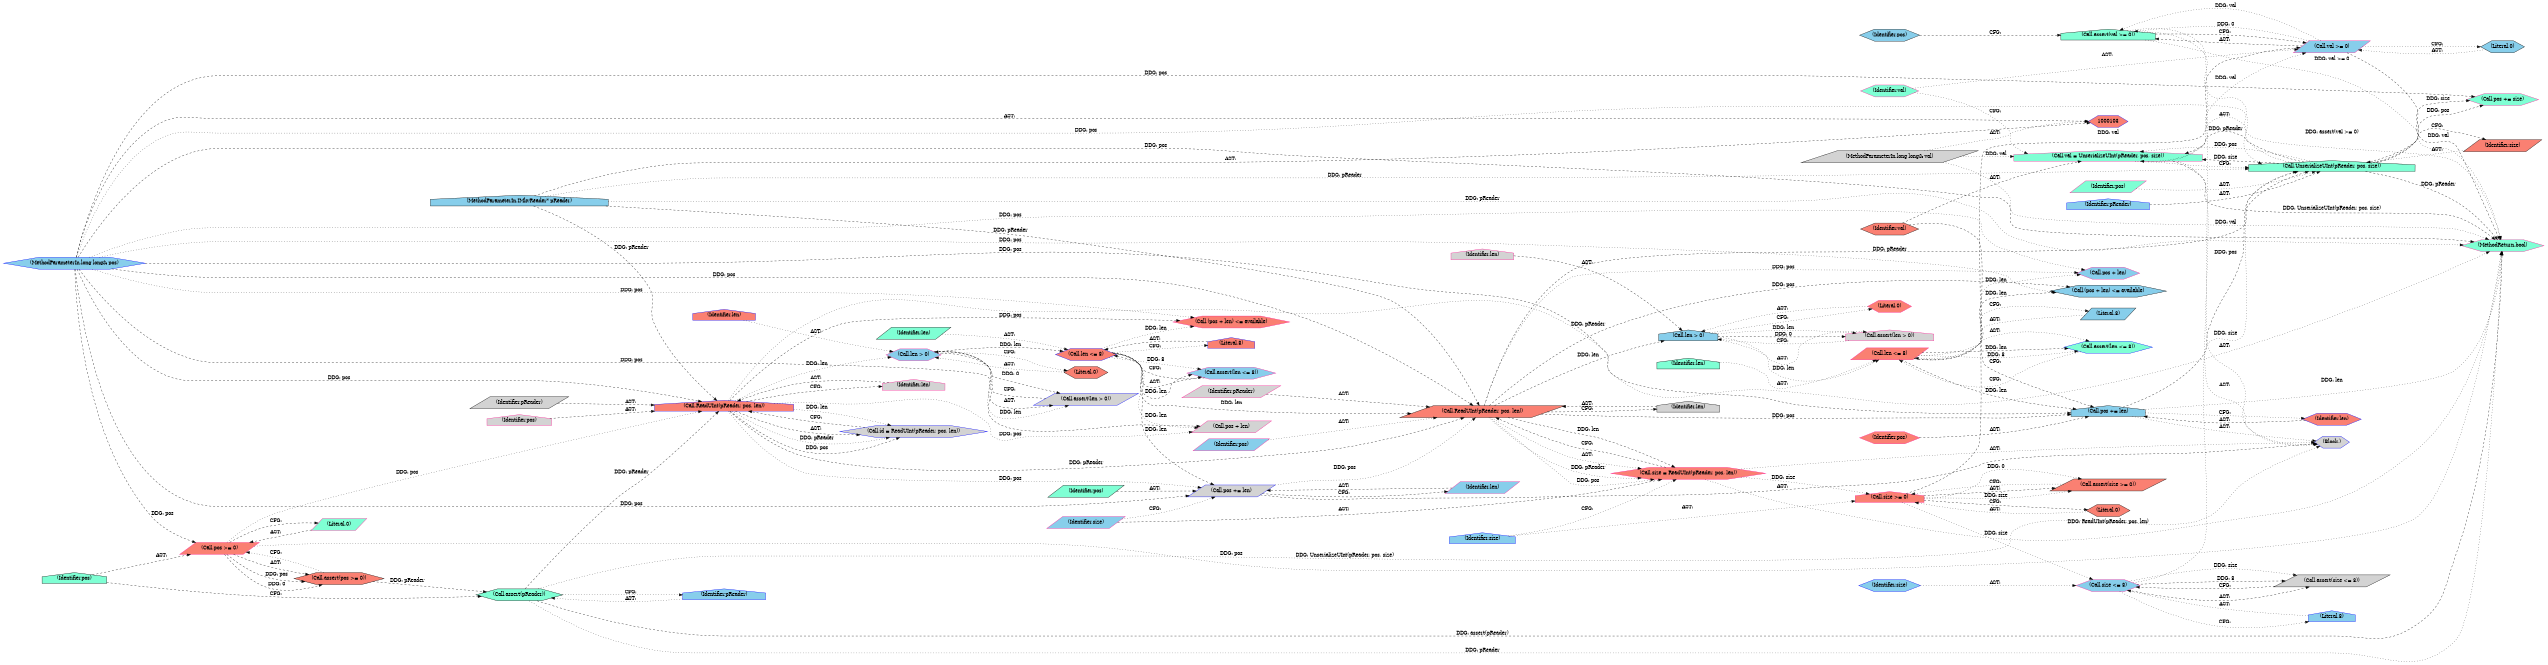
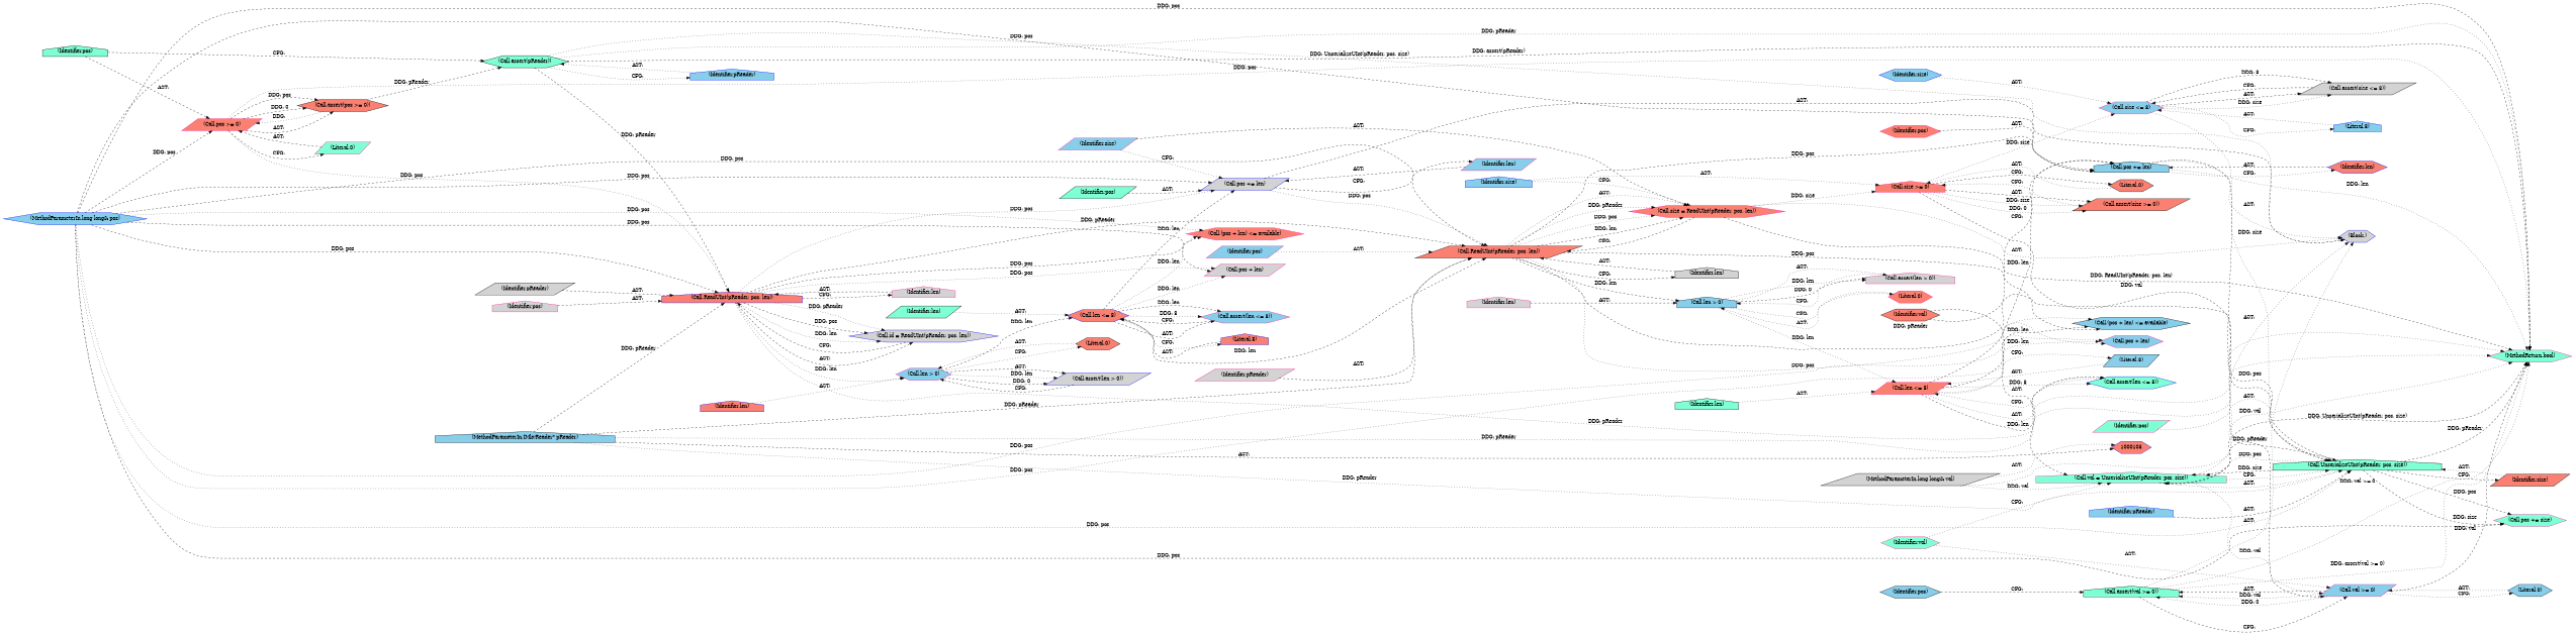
  digraph {
    rankdir=LR
    node [color=deeppink fillcolor=skyblue shape=hexagon style=filled]
    edge [style=dotted]
    n1 [color=black fillcolor=aquamarine label="(Call,assert(val >= 0))" shape=house]
    n2 [label="(Call,val >= 0)" shape=parallelogram]
    n3 [color=blue fillcolor=lightgrey label="(Block,)"]
    n4 [fillcolor=aquamarine label="(MethodReturn,bool)"]
    n5 [color=black label="(Literal,0)"]
    n6 [fillcolor=aquamarine label="(Call,val = UnserializeUInt(pReader, pos, size))" shape=house]
    n7 [color=black fillcolor=aquamarine label="(Call,UnserializeUInt(pReader, pos, size))" shape=house]
    n8 [fillcolor=aquamarine label="(Call,pos += size)"]
    n9 [color=black fillcolor=salmon label="(Identifier,size)" shape=parallelogram]
    n10 [color=black fillcolor=salmon label="(Call,ReadUInt(pReader, pos, len))" shape=parallelogram]
    n11 [color=black label="(Call,pos += len)" shape=house]
    n12 [color=black label="(Call,len > 0)" shape=house]
    n13 [fillcolor=salmon label="(Call,size = ReadUInt(pReader, pos, len))"]
    n14 [color=black fillcolor=lightgrey label="(Identifier,len)" shape=house]
    n15 [color=black label="(Call,(pos + len) <= available)"]
    n16 [label="(Call,pos + len)"]
    n17 [color=blue fillcolor=salmon label="(Identifier,len)"]
    n18 [fillcolor=salmon label="(Call,len <= 8)" shape=parallelogram]
    n19 [fillcolor=lightgrey label="(Call,assert(len > 0))" shape=house]
    n20 [fillcolor=salmon label="(Literal,0)"]
    n21 [fillcolor=salmon label="(Call,size >= 0)" shape=house]
    n22 [color=blue fillcolor=salmon label="(Call,ReadUInt(pReader, pos, len))" shape=house]
    n23 [color=blue fillcolor=lightgrey label="(Call,pos += len)" shape=parallelogram]
    n24 [label="(Call,len > 0)"]
    n25 [fillcolor=lightgrey label="(Identifier,len)" shape=house]
    n26 [fillcolor=salmon label="(Call,(pos + len) <= available)"]
    n27 [fillcolor=lightgrey label="(Call,pos + len)" shape=parallelogram]
    n28 [color=blue fillcolor=lightgrey label="(Call,id = ReadUInt(pReader, pos, len))"]
    n29 [label="(Identifier,len)" shape=parallelogram]
    n30 [color=blue fillcolor=salmon label="(Call,len <= 8)"]
    n31 [color=blue fillcolor=lightgrey label="(Call,assert(len > 0))" shape=parallelogram]
    n32 [color=black fillcolor=salmon label="(Literal,0)"]
    n33 [color=black fillcolor=aquamarine label="(Call,assert(pReader))"]
    n34 [color=blue label="(Identifier,pReader)" shape=house]
    n35 [color=black label="(MethodParameterIn,IMkvReader* pReader)" shape=house]
    1000103 [color=blue fillcolor=salmon]
    n37 [fillcolor=salmon label="(Call,pos >= 0)" shape=parallelogram]
    n38 [color=black fillcolor=salmon label="(Call,assert(pos >= 0))"]
    n39 [fillcolor=aquamarine label="(Literal,0)" shape=parallelogram]
    n40 [color=blue label="(MethodParameterIn,long long& pos)"]
    n41 [color=blue fillcolor=salmon label="(Literal,8)" shape=house]
    n42 [label="(Call,assert(len <= 8))"]
    n43 [color=black label="(Literal,8)" shape=parallelogram]
    n44 [color=blue fillcolor=aquamarine label="(Call,assert(len <= 8))"]
    n45 [label="(Call,size <= 8)"]
    n46 [color=blue label="(Literal,8)" shape=house]
    n47 [color=black fillcolor=lightgrey label="(Call,assert(size <= 8))" shape=parallelogram]
    n48 [color=black fillcolor=salmon label="(Literal,0)"]
    n49 [color=black fillcolor=salmon label="(Call,assert(size >= 0))" shape=parallelogram]
    n50 [color=black fillcolor=lightgrey label="(MethodParameterIn,long long& val)" shape=parallelogram]
    n51 [color=blue fillcolor=salmon label="(Identifier,len)" shape=house]
    n52 [color=black fillcolor=aquamarine label="(Identifier,len)" shape=parallelogram]
    n53 [color=black label="(Identifier,pos)"]
    n54 [color=black fillcolor=aquamarine label="(Identifier,pos)" shape=house]
    n55 [fillcolor=aquamarine label="(Identifier,pos)" shape=parallelogram]
    n56 [label="(Identifier,pos)" shape=parallelogram]
    n57 [fillcolor=lightgrey label="(Identifier,len)" shape=house]
    n58 [fillcolor=lightgrey label="(Identifier,pos)" shape=house]
    n59 [fillcolor=aquamarine label="(Identifier,val)"]
    n60 [fillcolor=lightgrey label="(Identifier,pReader)" shape=parallelogram]
    n61 [color=blue label="(Identifier,size)"]
    n62 [color=blue label="(Identifier,size)" shape=house]
    n63 [color=black fillcolor=aquamarine label="(Identifier,pos)" shape=parallelogram]
    n64 [color=black fillcolor=aquamarine label="(Identifier,len)" shape=house]
    n65 [color=black fillcolor=lightgrey label="(Identifier,pReader)" shape=parallelogram]
    n66 [color=black fillcolor=salmon label="(Identifier,val)"]
    n67 [label="(Identifier,size)" shape=parallelogram]
    n68 [fillcolor=salmon label="(Identifier,pos)"]
    n69 [color=blue label="(Identifier,pReader)" shape=house]
    n1 -> n2 [label="CFG: " style=dashed]
    n1 -> n3 [label="AST: "]
    n1 -> n4 [label="DDG: val >= 0"]
    n1 -> n4 [label="DDG: assert(val >= 0)"]
    n2 -> n1 [label="AST: " style=dashed]
    n2 -> n1 [label="DDG: val"]
    n2 -> n1 [label="DDG: 0"]
    n2 -> n4 [label="DDG: val" style=dashed]
    n2 -> n5 [label="CFG: "]
    n5 -> n2 [label="AST: "]
    n6 -> n2 [label="DDG: val"]
    n6 -> n3 [label="AST: "]
    n6 -> n4 [label="DDG: UnserializeUInt(pReader, pos, size)" style=dashed]
    n6 -> n7 [label="CFG: "]
    n7 -> n4 [label="DDG: pReader" style=dashed]
    n7 -> n6 [label="AST: "]
    n7 -> n6 [label="DDG: pReader" style=dashed]
    n7 -> n6 [label="DDG: pos"]
    n7 -> n6 [label="DDG: size" style=dashed]
    n7 -> n8 [label="DDG: size" style=dashed]
    n7 -> n8 [label="DDG: pos" style=dashed]
    n7 -> n9 [label="CFG: " style=dashed]
    n9 -> n7 [label="AST: "]
    n10 -> n7 [label="DDG: pReader" style=dashed]
    n10 -> n11 [label="DDG: pos" style=dashed]
    n10 -> n12 [label="DDG: len" style=dashed]
    n10 -> n13 [label="AST: "]
    n10 -> n13 [label="DDG: pReader"]
    n10 -> n13 [label="DDG: pos"]
    n10 -> n13 [label="DDG: len" style=dashed]
    n10 -> n14 [label="CFG: " style=dashed]
    n10 -> n15 [label="DDG: pos" style=dashed]
    n10 -> n16 [label="DDG: pos"]
    n11 -> n3 [label="AST: "]
    n11 -> n4 [label="DDG: len"]
    n11 -> n7 [label="DDG: pos" style=dashed]
    n11 -> n17 [label="CFG: "]
    n12 -> n18 [label="DDG: len"]
    n12 -> n19 [label="AST: "]
    n12 -> n19 [label="DDG: len"]
    n12 -> n19 [label="DDG: 0" style=dashed]
    n12 -> n20 [label="CFG: "]
    n13 -> n3 [label="AST: "]
-   n13 -> n4 [label="DDG: ReadUInt(pReader, pos, len)"]
+   n13 -> n4 [label="DDG: ReadUInt(pReader, pos, len)" style=dashed]
    n13 -> n10 [label="CFG: " style=dashed]
    n13 -> n21 [label="DDG: size"]
    n14 -> n10 [label="AST: " style=dashed]
    n17 -> n11 [label="AST: " style=dashed]
    n18 -> n11 [label="DDG: len" style=dashed]
    n18 -> n15 [label="DDG: len" style=dashed]
    n18 -> n16 [label="DDG: len"]
    n18 -> n43 [label="CFG: "]
    n18 -> n44 [label="AST: "]
    n18 -> n44 [label="DDG: len" style=dashed]
    n18 -> n44 [label="DDG: 8"]
    n19 -> n12 [label="CFG: "]
    n20 -> n12 [label="AST: "]
    n21 -> n2 [label="DDG: val" style=dashed]
    n21 -> n45 [label="DDG: size"]
    n21 -> n48 [label="CFG: " style=dashed]
    n21 -> n49 [label="AST: " style=dashed]
    n21 -> n49 [label="DDG: size"]
    n21 -> n49 [label="DDG: 0"]
    n22 -> n4 [label="DDG: pReader"]
    n22 -> n10 [label="DDG: pReader" style=dashed]
    n22 -> n23 [label="DDG: pos"]
    n22 -> n24 [label="DDG: len"]
    n22 -> n25 [label="CFG: " style=dashed]
    n22 -> n26 [label="DDG: pos" style=dashed]
    n22 -> n27 [label="DDG: pos"]
    n22 -> n28 [label="AST: " style=dashed]
    n22 -> n28 [label="DDG: pReader"]
    n22 -> n28 [label="DDG: pos" style=dashed]
    n22 -> n28 [label="DDG: len"]
    n23 -> n3 [label="AST: " style=dashed]
    n23 -> n10 [label="DDG: pos"]
    n23 -> n29 [label="CFG: " style=dashed]
    n24 -> n30 [label="DDG: len" style=dashed]
    n24 -> n31 [label="AST: " style=dashed]
    n24 -> n31 [label="DDG: len"]
    n24 -> n31 [label="DDG: 0" style=dashed]
    n24 -> n32 [label="CFG: "]
    n25 -> n22 [label="AST: " style=dashed]
    n28 -> n22 [label="CFG: " style=dashed]
    n29 -> n23 [label="AST: " style=dashed]
    n30 -> n10 [label="DDG: len" style=dashed]
    n30 -> n23 [label="DDG: len" style=dashed]
    n30 -> n26 [label="DDG: len"]
    n30 -> n27 [label="DDG: len"]
    n30 -> n41 [label="CFG: "]
    n30 -> n42 [label="AST: " style=dashed]
    n30 -> n42 [label="DDG: len" style=dashed]
    n30 -> n42 [label="DDG: 8"]
    n31 -> n24 [label="CFG: " style=dashed]
    n32 -> n24 [label="AST: "]
    n33 -> n3 [label="DDG: UnserializeUInt(pReader, pos, size)"]
    n33 -> n4 [label="DDG: pReader"]
    n33 -> n4 [label="DDG: assert(pReader)" style=dashed]
    n33 -> n22 [label="DDG: pReader" style=dashed]
    n33 -> n34 [label="CFG: "]
    n34 -> n33 [label="AST: "]
    n35 -> n4 [label="DDG: pReader"]
    n35 -> n7 [label="DDG: pReader"]
    n35 -> n10 [label="DDG: pReader" style=dashed]
    n35 -> n22 [label="DDG: pReader" style=dashed]
    n35 -> 1000103 [label="AST: " style=dashed]
    n37 -> n4 [label="DDG: pos"]
    n37 -> n22 [label="DDG: pos"]
    n37 -> n38 [label="AST: " style=dashed]
    n37 -> n38 [label="DDG: pos" style=dashed]
    n37 -> n38 [label="DDG: 0" style=dashed]
    n37 -> n39 [label="CFG: " style=dashed]
    n38 -> n33 [label="DDG: pReader" style=dashed]
-   n38 -> n37 [label="CFG: "]
+   n38 -> n37 [label="DDG: "]
    n39 -> n37 [label="AST: " style=dashed]
    n40 -> n4 [label="DDG: pos" style=dashed]
    n40 -> n7 [label="DDG: pos"]
    n40 -> n8 [label="DDG: pos" style=dashed]
    n40 -> n10 [label="DDG: pos" style=dashed]
    n40 -> n11 [label="DDG: pos" style=dashed]
    n40 -> n15 [label="DDG: pos"]
    n40 -> n16 [label="DDG: pos"]
    n40 -> n22 [label="DDG: pos" style=dashed]
    n40 -> n23 [label="DDG: pos" style=dashed]
    n40 -> n26 [label="DDG: pos"]
    n40 -> n27 [label="DDG: pos" style=dashed]
-   n40 -> 1000103 [label="AST: " style=dashed]
    n40 -> n37 [label="DDG: pos" style=dashed]
    n41 -> n30 [label="AST: " style=dashed]
    n42 -> n30 [label="CFG: " style=dashed]
    n43 -> n18 [label="AST: "]
    n44 -> n18 [label="CFG: "]
    n45 -> n7 [label="DDG: size"]
    n45 -> n46 [label="CFG: "]
    n45 -> n47 [label="AST: " style=dashed]
    n45 -> n47 [label="DDG: size"]
    n45 -> n47 [label="DDG: 8" style=dashed]
    n46 -> n45 [label="AST: "]
    n47 -> n45 [label="CFG: " style=dashed]
    n48 -> n21 [label="AST: "]
    n49 -> n21 [label="CFG: "]
    n50 -> n4 [label="DDG: val"]
    n50 -> n6 [label="DDG: val"]
    n50 -> 1000103 [label="AST: "]
    n51 -> n24 [label="AST: "]
    n52 -> n30 [label="AST: "]
    n53 -> n1 [label="CFG: " style=dashed]
    n54 -> n33 [label="CFG: " style=dashed]
    n54 -> n37 [label="AST: " style=dashed]
    n55 -> n7 [label="AST: "]
    n56 -> n10 [label="AST: "]
    n57 -> n12 [label="AST: " style=dashed]
    n58 -> n22 [label="AST: " style=dashed]
    n59 -> n2 [label="AST: "]
    n59 -> n6 [label="CFG: "]
    n60 -> n10 [label="AST: " style=dashed]
    n61 -> n45 [label="AST: "]
    n62 -> n13 [label="CFG: "]
    n62 -> n21 [label="AST: "]
    n63 -> n23 [label="AST: " style=dashed]
    n64 -> n18 [label="AST: "]
    n65 -> n22 [label="AST: " style=dashed]
    n66 -> n6 [label="AST: " style=dashed]
    n66 -> n11 [label="CFG: " style=dashed]
    n67 -> n13 [label="AST: " style=dashed]
    n67 -> n23 [label="CFG: "]
    n68 -> n11 [label="AST: " style=dashed]
    n69 -> n7 [label="AST: " style=dashed]
  }
